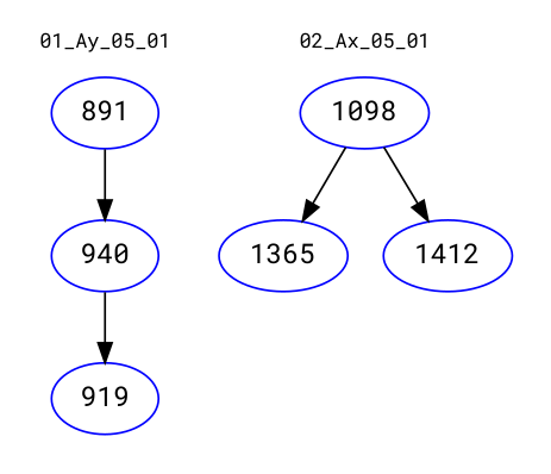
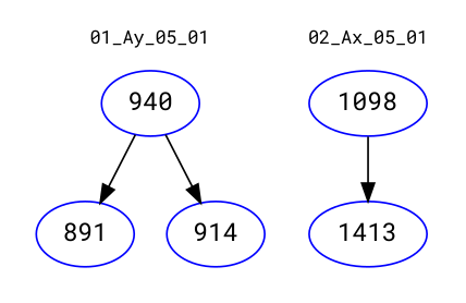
  digraph {
    fontname="Roboto Mono"
    node [color=blue fontname="Roboto Mono"]
    edge [color=black fontname="Roboto Mono"]
    n1 [label=940]
    n2 [label=891]
-   n3 [label=919]
+   n3 [label=914]
    n4 [label=1098]
-   n5 [label=1365]
-   n6 [label=1412]
+   n6 [label=1413]
    subgraph cluster_1 {
      color=white
      fontsize=10
      label="01_Ay_05_01"
      n1
      n2
      n3
    }
    subgraph cluster_2 {
      color=white
      fontsize=10
      label="02_Ax_05_01"
      n4
-     n5
      n6
    }
-   n2 -> n1
+   n1 -> n2
    n1 -> n3
-   n4 -> n5
    n4 -> n6
  }
